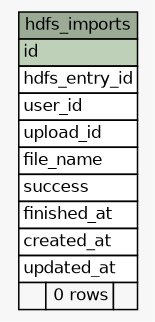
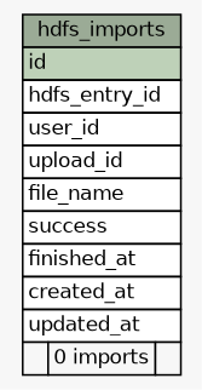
  digraph {
    bgcolor="#f7f7f7"
    fontname=Helvetica
    fontsize=11
    nodesep=0.18
    rankdir=TB
    ranksep=0.46
-   n1 [fontname=Helvetica fontsize=11 label=<     <TABLE BORDER="0" CELLBORDER="1" CELLSPACING="0" BGCOLOR="#ffffff">       <TR><TD COLSPAN="3" BGCOLOR="#9bab96" ALIGN="CENTER">hdfs_imports</TD></TR>       <TR><TD PORT="id" COLSPAN="3" BGCOLOR="#bed1b8" ALIGN="LEFT">id</TD></TR>       <TR><TD PORT="hdfs_entry_id" COLSPAN="3" ALIGN="LEFT">hdfs_entry_id</TD></TR>       <TR><TD PORT="user_id" COLSPAN="3" ALIGN="LEFT">user_id</TD></TR>       <TR><TD PORT="upload_id" COLSPAN="3" ALIGN="LEFT">upload_id</TD></TR>       <TR><TD PORT="file_name" COLSPAN="3" ALIGN="LEFT">file_name</TD></TR>       <TR><TD PORT="success" COLSPAN="3" ALIGN="LEFT">success</TD></TR>       <TR><TD PORT="finished_at" COLSPAN="3" ALIGN="LEFT">finished_at</TD></TR>       <TR><TD PORT="created_at" COLSPAN="3" ALIGN="LEFT">created_at</TD></TR>       <TR><TD PORT="updated_at" COLSPAN="3" ALIGN="LEFT">updated_at</TD></TR>       <TR><TD ALIGN="LEFT" BGCOLOR="#f7f7f7">  </TD><TD ALIGN="RIGHT" BGCOLOR="#f7f7f7">0 rows</TD><TD ALIGN="RIGHT" BGCOLOR="#f7f7f7">  </TD></TR>     </TABLE>> shape=plaintext]
+   n1 [fontname=Helvetica fontsize=11 label=<     <TABLE BORDER="0" CELLBORDER="1" CELLSPACING="0" BGCOLOR="#ffffff">       <TR><TD COLSPAN="3" BGCOLOR="#9bab96" ALIGN="CENTER">hdfs_imports</TD></TR>       <TR><TD PORT="id" COLSPAN="3" BGCOLOR="#bed1b8" ALIGN="LEFT">id</TD></TR>       <TR><TD PORT="hdfs_entry_id" COLSPAN="3" ALIGN="LEFT">hdfs_entry_id</TD></TR>       <TR><TD PORT="user_id" COLSPAN="3" ALIGN="LEFT">user_id</TD></TR>       <TR><TD PORT="upload_id" COLSPAN="3" ALIGN="LEFT">upload_id</TD></TR>       <TR><TD PORT="file_name" COLSPAN="3" ALIGN="LEFT">file_name</TD></TR>       <TR><TD PORT="success" COLSPAN="3" ALIGN="LEFT">success</TD></TR>       <TR><TD PORT="finished_at" COLSPAN="3" ALIGN="LEFT">finished_at</TD></TR>       <TR><TD PORT="created_at" COLSPAN="3" ALIGN="LEFT">created_at</TD></TR>       <TR><TD PORT="updated_at" COLSPAN="3" ALIGN="LEFT">updated_at</TD></TR>       <TR><TD ALIGN="LEFT" BGCOLOR="#f7f7f7">  </TD><TD ALIGN="RIGHT" BGCOLOR="#f7f7f7">0 imports</TD><TD ALIGN="RIGHT" BGCOLOR="#f7f7f7">  </TD></TR>     </TABLE>> shape=plaintext]
  }
